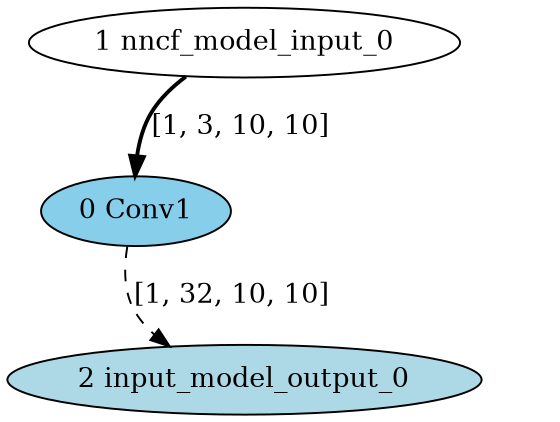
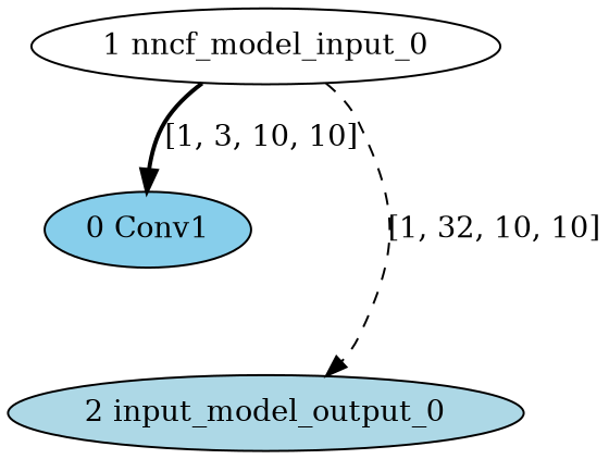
  strict digraph {
    node [style=filled]
    "0 Conv1" [fillcolor=skyblue type=Conv]
    n2 [fillcolor=lightblue label="2 input_model_output_0" type=nncf_model_output]
    "1 nncf_model_input_0" [fillcolor=white type=nncf_model_input]
-   "0 Conv1" -> n2 [label="[1, 32, 10, 10]" style=dashed]
+   "1 nncf_model_input_0" -> n2 [label="[1, 32, 10, 10]" style=dashed]
    "1 nncf_model_input_0" -> "0 Conv1" [label="[1, 3, 10, 10]" style=bold]
  }
